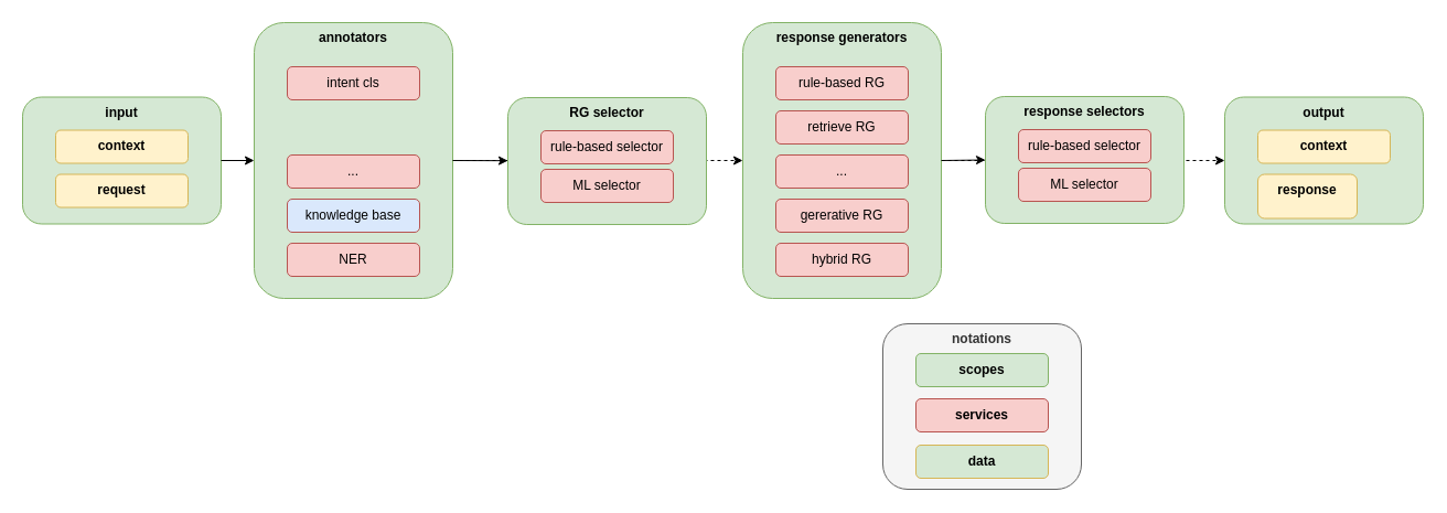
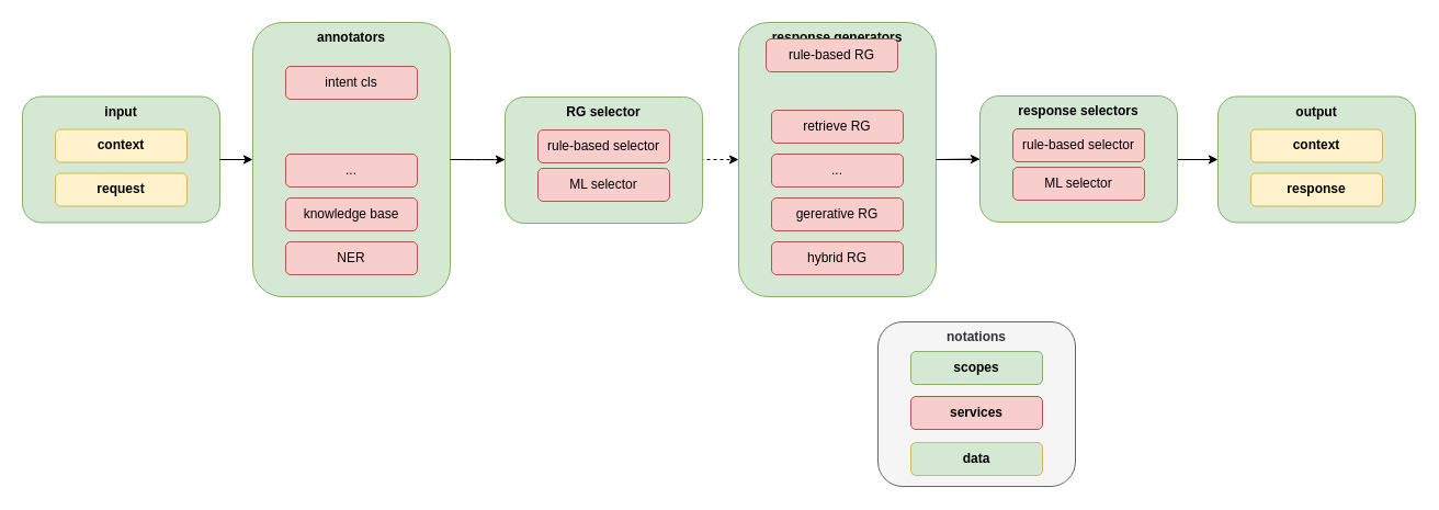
  <mxCell id="0" />
  <mxCell id="1" value="1" style="locked=1;" parent="0" />
- <mxCell id="2" style="edgeStyle=none;html=1;exitX=1;exitY=0.5;exitDx=0;exitDy=0;entryX=0;entryY=0.5;entryDx=0;entryDy=0;dashed=1;" edge="1" parent="1" source="3" target="9"><mxGeometry relative="1" as="geometry" /></mxCell>
+ <mxCell id="2" style="edgeStyle=none;html=1;exitX=1;exitY=0.5;exitDx=0;exitDy=0;entryX=0;entryY=0.5;entryDx=0;entryDy=0;" edge="1" parent="1" source="3" target="9"><mxGeometry relative="1" as="geometry" /></mxCell>
  <mxCell id="3" value="response generators" style="rounded=1;whiteSpace=wrap;html=1;verticalAlign=top;fillColor=#d5e8d4;strokeColor=#82b366;fontStyle=1" vertex="1" parent="1"><mxGeometry x="673" y="20" width="180" height="250" as="geometry" /></mxCell>
- <mxCell id="4" value="rule-based RG" style="rounded=1;whiteSpace=wrap;html=1;fillColor=#f8cecc;strokeColor=#b85450;" vertex="1" parent="1"><mxGeometry x="703" y="60" width="120" height="30" as="geometry" /></mxCell>
+ <mxCell id="4" value="rule-based RG" style="rounded=1;whiteSpace=wrap;html=1;fillColor=#f8cecc;strokeColor=#b85450;" vertex="1" parent="1"><mxGeometry x="698" y="35" width="120" height="30" as="geometry" /></mxCell>
  <mxCell id="5" value="notations" style="rounded=1;whiteSpace=wrap;html=1;verticalAlign=top;fillColor=#f5f5f5;strokeColor=#666666;fontStyle=1;fontColor=#333333;" vertex="1" parent="1"><mxGeometry x="800" y="293" width="180" height="150" as="geometry" /></mxCell>
  <mxCell id="6" value="scopes" style="rounded=1;whiteSpace=wrap;html=1;fillColor=#d5e8d4;strokeColor=#82b366;fontStyle=1" vertex="1" parent="1"><mxGeometry x="830" y="320" width="120" height="30" as="geometry" /></mxCell>
  <mxCell id="7" value="services" style="rounded=1;whiteSpace=wrap;html=1;fillColor=#f8cecc;strokeColor=#b85450;fontStyle=1" vertex="1" parent="1"><mxGeometry x="830" y="361" width="120" height="30" as="geometry" /></mxCell>
  <mxCell id="8" value="data" style="rounded=1;whiteSpace=wrap;html=1;fillColor=#d5e8d4;strokeColor=#d6b656;fontStyle=1;" vertex="1" parent="1"><mxGeometry x="830" y="403" width="120" height="30" as="geometry" /></mxCell>
  <mxCell id="9" value="output" style="rounded=1;whiteSpace=wrap;html=1;verticalAlign=top;fillColor=#d5e8d4;strokeColor=#82b366;fontStyle=1" vertex="1" parent="1"><mxGeometry x="1110" y="87.5" width="180" height="115" as="geometry" /></mxCell>
  <mxCell id="10" style="edgeStyle=none;html=1;exitX=1;exitY=0.5;exitDx=0;exitDy=0;dashed=1;" edge="1" parent="1" source="11" target="3"><mxGeometry relative="1" as="geometry" /></mxCell>
  <mxCell id="11" value="input" style="rounded=1;whiteSpace=wrap;html=1;verticalAlign=top;fillColor=#d5e8d4;strokeColor=#82b366;fontStyle=1" vertex="1" parent="1"><mxGeometry x="20" y="87.5" width="180" height="115" as="geometry" /></mxCell>
  <mxCell id="12" value="request" style="rounded=1;whiteSpace=wrap;html=1;verticalAlign=top;fillColor=#fff2cc;strokeColor=#d6b656;fontStyle=1" vertex="1" parent="1"><mxGeometry x="50" y="157.5" width="120" height="30" as="geometry" /></mxCell>
  <mxCell id="13" value="context" style="rounded=1;whiteSpace=wrap;html=1;verticalAlign=top;fillColor=#fff2cc;strokeColor=#d6b656;fontStyle=1" vertex="1" parent="1"><mxGeometry x="50" y="117.5" width="120" height="30" as="geometry" /></mxCell>
- <mxCell id="14" value="response" style="rounded=1;whiteSpace=wrap;html=1;verticalAlign=top;fillColor=#fff2cc;strokeColor=#d6b656;fontStyle=1" vertex="1" parent="1"><mxGeometry x="1140" y="157.5" width="90" height="40" as="geometry" /></mxCell>
+ <mxCell id="14" value="response" style="rounded=1;whiteSpace=wrap;html=1;verticalAlign=top;fillColor=#fff2cc;strokeColor=#d6b656;fontStyle=1" vertex="1" parent="1"><mxGeometry x="1140" y="157.5" width="120" height="30" as="geometry" /></mxCell>
  <mxCell id="15" value="context" style="rounded=1;whiteSpace=wrap;html=1;verticalAlign=top;fillColor=#fff2cc;strokeColor=#d6b656;fontStyle=1" vertex="1" parent="1"><mxGeometry x="1140" y="117.5" width="120" height="30" as="geometry" /></mxCell>
  <mxCell id="16" value="2" style="locked=1;" parent="0" />
  <mxCell id="17" value="annotators" style="rounded=1;whiteSpace=wrap;html=1;verticalAlign=top;fillColor=#d5e8d4;strokeColor=#82b366;fontStyle=1" vertex="1" parent="16"><mxGeometry x="230" y="20" width="180" height="250" as="geometry" /></mxCell>
  <mxCell id="18" value="intent cls" style="rounded=1;whiteSpace=wrap;html=1;fillColor=#f8cecc;strokeColor=#b85450;" vertex="1" parent="16"><mxGeometry x="260" y="60" width="120" height="30" as="geometry" /></mxCell>
  <mxCell id="19" value="NER" style="rounded=1;whiteSpace=wrap;html=1;fillColor=#f8cecc;strokeColor=#b85450;" vertex="1" parent="16"><mxGeometry x="260" y="220" width="120" height="30" as="geometry" /></mxCell>
  <mxCell id="20" style="edgeStyle=none;html=1;exitX=1;exitY=0.5;exitDx=0;exitDy=0;entryX=0;entryY=0.5;entryDx=0;entryDy=0;" edge="1" parent="16"><mxGeometry relative="1" as="geometry"><mxPoint x="200" y="145" as="sourcePoint" /><mxPoint x="230" y="145" as="targetPoint" /></mxGeometry></mxCell>
  <mxCell id="21" value="3" style="locked=1;" parent="0" />
  <mxCell id="22" value="retrieve RG" style="rounded=1;whiteSpace=wrap;html=1;fillColor=#f8cecc;strokeColor=#b85450;" vertex="1" parent="21"><mxGeometry x="703" y="100" width="120" height="30" as="geometry" /></mxCell>
  <mxCell id="23" value="4" style="locked=1;" parent="0" />
  <mxCell id="24" value="response selectors" style="rounded=1;whiteSpace=wrap;html=1;verticalAlign=top;fillColor=#d5e8d4;strokeColor=#82b366;fontStyle=1" vertex="1" parent="23"><mxGeometry x="893" y="87" width="180" height="115" as="geometry" /></mxCell>
  <mxCell id="25" value="rule-based selector" style="rounded=1;whiteSpace=wrap;html=1;fillColor=#f8cecc;strokeColor=#b85450;" vertex="1" parent="23"><mxGeometry x="923" y="117" width="120" height="30" as="geometry" /></mxCell>
  <mxCell id="26" style="edgeStyle=none;html=1;exitX=1;exitY=0.5;exitDx=0;exitDy=0;entryX=0;entryY=0.5;entryDx=0;entryDy=0;" edge="1" parent="23"><mxGeometry relative="1" as="geometry"><mxPoint x="853" y="145" as="sourcePoint" /><mxPoint x="893" y="144.5" as="targetPoint" /></mxGeometry></mxCell>
  <mxCell id="27" value="5" style="locked=1;" parent="0" />
  <mxCell id="28" value="&lt;span class=&quot;VIiyi&quot; lang=&quot;en&quot;&gt;hybrid RG&lt;/span&gt;" style="rounded=1;whiteSpace=wrap;html=1;fillColor=#f8cecc;strokeColor=#b85450;" vertex="1" parent="27"><mxGeometry x="703" y="220" width="120" height="30" as="geometry" /></mxCell>
  <mxCell id="29" value="gererative RG" style="rounded=1;whiteSpace=wrap;html=1;fillColor=#f8cecc;strokeColor=#b85450;" vertex="1" parent="27"><mxGeometry x="703" y="180" width="120" height="30" as="geometry" /></mxCell>
  <mxCell id="30" value="6" style="locked=1;" parent="0" />
  <mxCell id="31" value="RG selector" style="rounded=1;whiteSpace=wrap;html=1;verticalAlign=top;fillColor=#d5e8d4;strokeColor=#82b366;fontStyle=1" vertex="1" parent="30"><mxGeometry x="460" y="88" width="180" height="115" as="geometry" /></mxCell>
  <mxCell id="32" value="rule-based selector" style="rounded=1;whiteSpace=wrap;html=1;fillColor=#f8cecc;strokeColor=#b85450;" vertex="1" parent="30"><mxGeometry x="490" y="118" width="120" height="30" as="geometry" /></mxCell>
  <mxCell id="33" style="edgeStyle=none;html=1;exitX=1;exitY=0.5;exitDx=0;exitDy=0;" edge="1" parent="30" source="17" target="31"><mxGeometry relative="1" as="geometry" /></mxCell>
  <mxCell id="34" value="7" style="locked=1;" parent="0" />
- <mxCell id="35" value="knowledge base" style="rounded=1;whiteSpace=wrap;html=1;fillColor=#dae8fc;strokeColor=#b85450;" vertex="1" parent="34"><mxGeometry x="260" y="180" width="120" height="30" as="geometry" /></mxCell>
+ <mxCell id="35" value="knowledge base" style="rounded=1;whiteSpace=wrap;html=1;fillColor=#f8cecc;strokeColor=#b85450;" vertex="1" parent="34"><mxGeometry x="260" y="180" width="120" height="30" as="geometry" /></mxCell>
  <mxCell id="36" value="..." style="rounded=1;whiteSpace=wrap;html=1;fillColor=#f8cecc;strokeColor=#b85450;" vertex="1" parent="34"><mxGeometry x="703" y="140" width="120" height="30" as="geometry" /></mxCell>
  <mxCell id="37" value="8" style="locked=1;" parent="0" />
  <mxCell id="38" value="ML selector" style="rounded=1;whiteSpace=wrap;html=1;fillColor=#f8cecc;strokeColor=#b85450;" vertex="1" parent="37"><mxGeometry x="923" y="152" width="120" height="30" as="geometry" /></mxCell>
  <mxCell id="39" value="ML selector" style="rounded=1;whiteSpace=wrap;html=1;fillColor=#f8cecc;strokeColor=#b85450;" vertex="1" parent="37"><mxGeometry x="490" y="153" width="120" height="30" as="geometry" /></mxCell>
  <mxCell id="40" value="n" style="locked=1;" parent="0" />
  <mxCell id="41" value="..." style="rounded=1;whiteSpace=wrap;html=1;fillColor=#f8cecc;strokeColor=#b85450;" vertex="1" parent="40"><mxGeometry x="260" y="140" width="120" height="30" as="geometry" /></mxCell>
